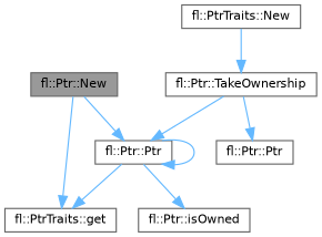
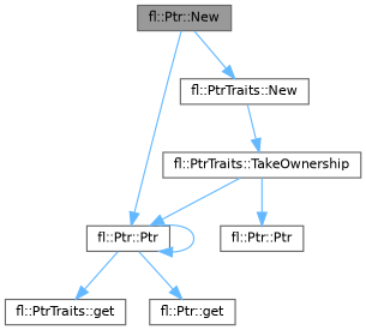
  digraph {
    rankdir=TB
    node [color=grey40 fillcolor=white fontname=Helvetica fontsize=10 shape=box style=filled]
    edge [color=steelblue1 fontname=Helvetica fontsize=10 labelfontname=Helvetica labelfontsize=10 style=solid]
    n1 [color=gray40 fillcolor=grey60 fontcolor=black height=0.2 label="fl::Ptr::New" width=0.4]
    n2 [height=0.2 label="fl::Ptr::Ptr" width=0.4]
    n3 [height=0.2 label="fl::PtrTraits::New" width=0.4]
    n4 [height=0.2 label="fl::PtrTraits::get" width=0.4]
-   n5 [height=0.2 label="fl::Ptr::isOwned" width=0.4]
-   n6 [height=0.2 label="fl::Ptr::TakeOwnership" width=0.4]
+   n5 [height=0.2 label="fl::Ptr::get" width=0.4]
+   n6 [height=0.2 label="fl::PtrTraits::TakeOwnership" width=0.4]
    n7 [height=0.2 label="fl::Ptr::Ptr" width=0.4]
    n1 -> n2
-   n1 -> n4
+   n1 -> n3
    n2 -> n2
    n2 -> n4
    n2 -> n5
    n3 -> n6
    n6 -> n2
    n6 -> n7
  }
